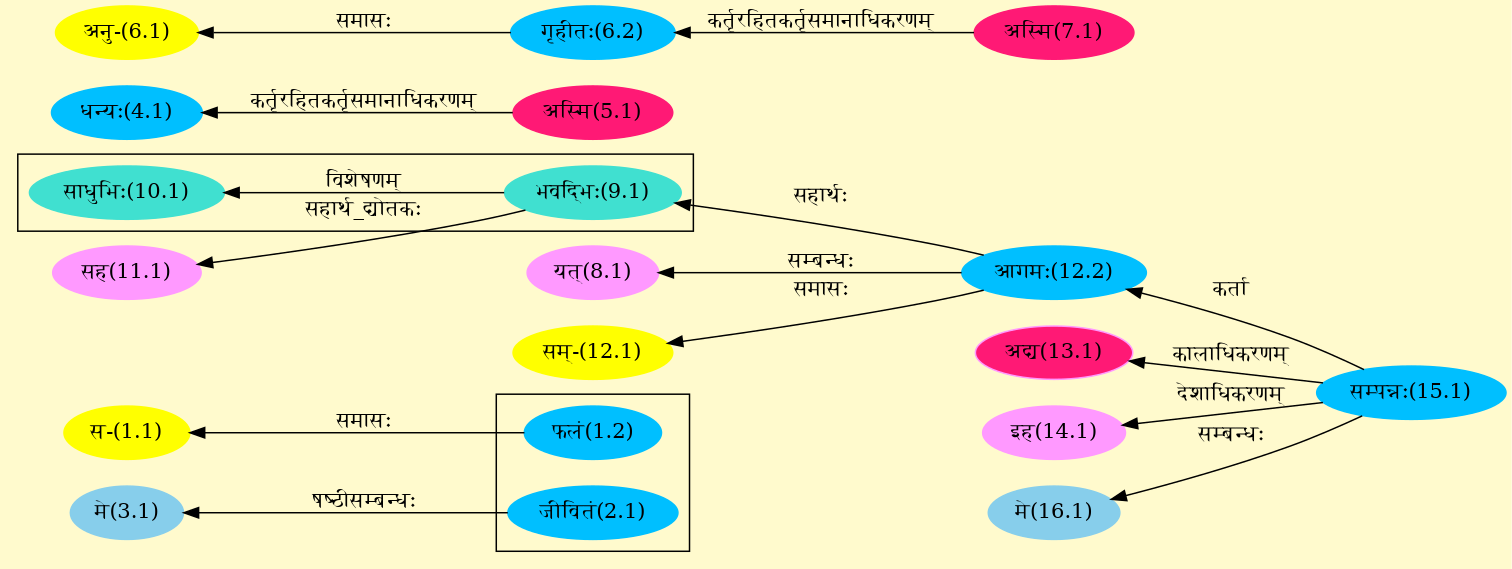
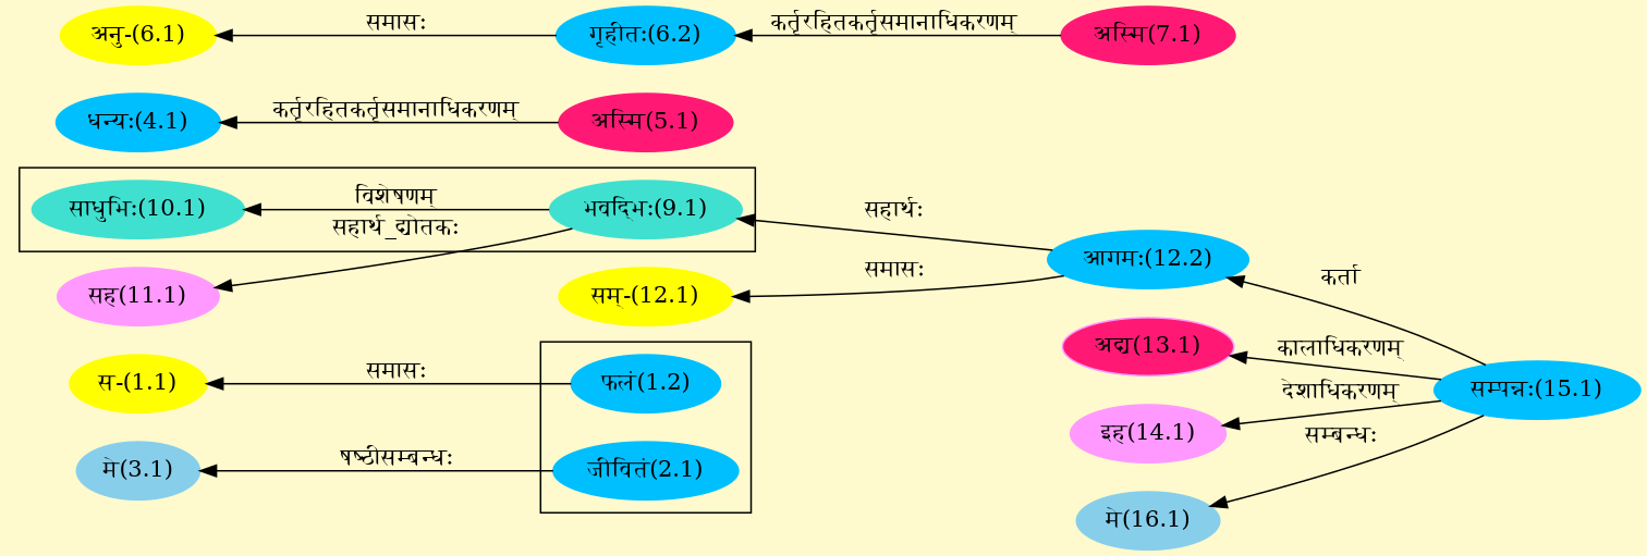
  digraph {
    bgcolor=lemonchiffon1
    compound=true
    rankdir=LR
    node [color="#00BFFF" style=filled]
    edge [dir=back]
    n1 [label="फलं(1.2)"]
    n2 [label="जीवितं(2.1)"]
    n3 [color="#40E0D0" label="साधुभिः(10.1)"]
    n4 [color="#40E0D0" label="भवद्भिः(9.1)"]
    n5 [label="आगमः(12.2)"]
    n6 [label="सम्पन्नः(15.1)"]
    n7 [color="#FFFF00" label="स-(1.1)"]
    n8 [color="#87CEEB" label="मे(3.1)"]
    n9 [label="धन्यः(4.1)"]
    n10 [color="#FF1975" label="अस्मि(5.1)"]
    n11 [color="#FFFF00" label="अनु-(6.1)"]
    n12 [label="गृहीतः(6.2)"]
    n13 [color="#FF1975" label="अस्मि(7.1)"]
-   n14 [color="#FF99FF" label="यत्(8.1)"]
    n15 [color="#FF99FF" label="सह(11.1)"]
    n16 [color="#FFFF00" label="सम्-(12.1)"]
    n17 [color="#FF99FF" fillcolor="#FF1975" label="अद्य(13.1)"]
    n18 [color="#FF99FF" label="इह(14.1)"]
    n19 [color="#87CEEB" label="मे(16.1)"]
    subgraph cluster_1 {
      n1
      n2
    }
    subgraph cluster_2 {
      n3
      n4
    }
    n3 -> n4 [label="विशेषणम्"]
    n4 -> n5 [label="सहार्थः"]
    n5 -> n6 [label="कर्ता"]
    n7 -> n1 [label="समासः"]
    n8 -> n2 [label="षष्ठीसम्बन्धः"]
    n9 -> n10 [label="कर्तृरहितकर्तृसमानाधिकरणम्"]
    n11 -> n12 [label="समासः"]
    n12 -> n13 [label="कर्तृरहितकर्तृसमानाधिकरणम्"]
-   n14 -> n5 [label="सम्बन्धः"]
    n15 -> n4 [label="सहार्थ_द्योतकः"]
    n16 -> n5 [label="समासः"]
    n17 -> n6 [label="कालाधिकरणम्"]
    n18 -> n6 [label="देशाधिकरणम्"]
    n19 -> n6 [label="सम्बन्धः"]
  }
